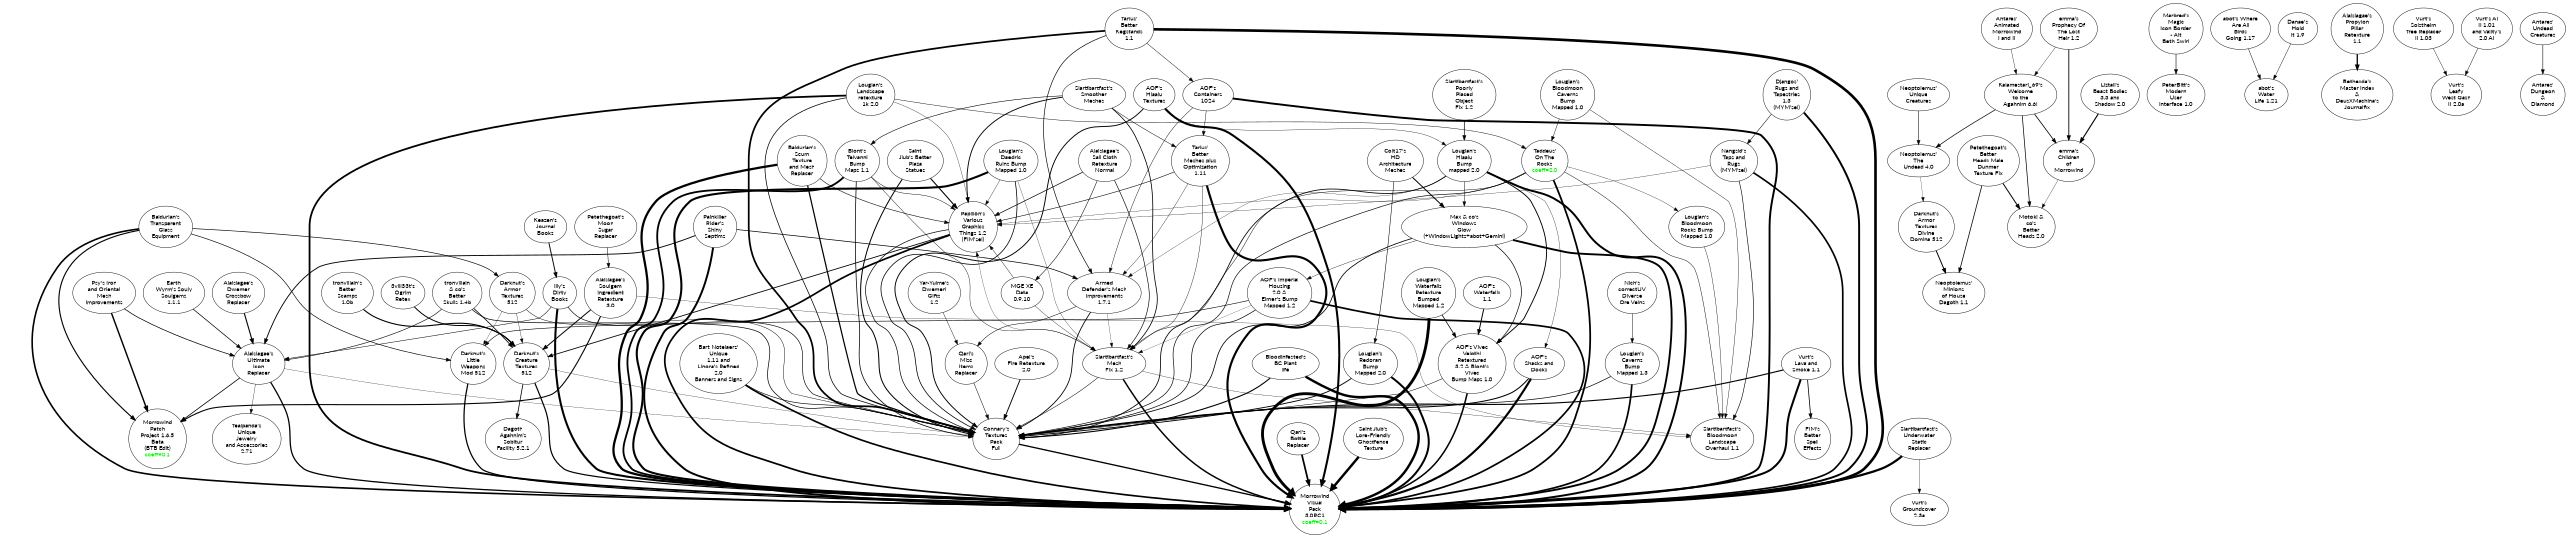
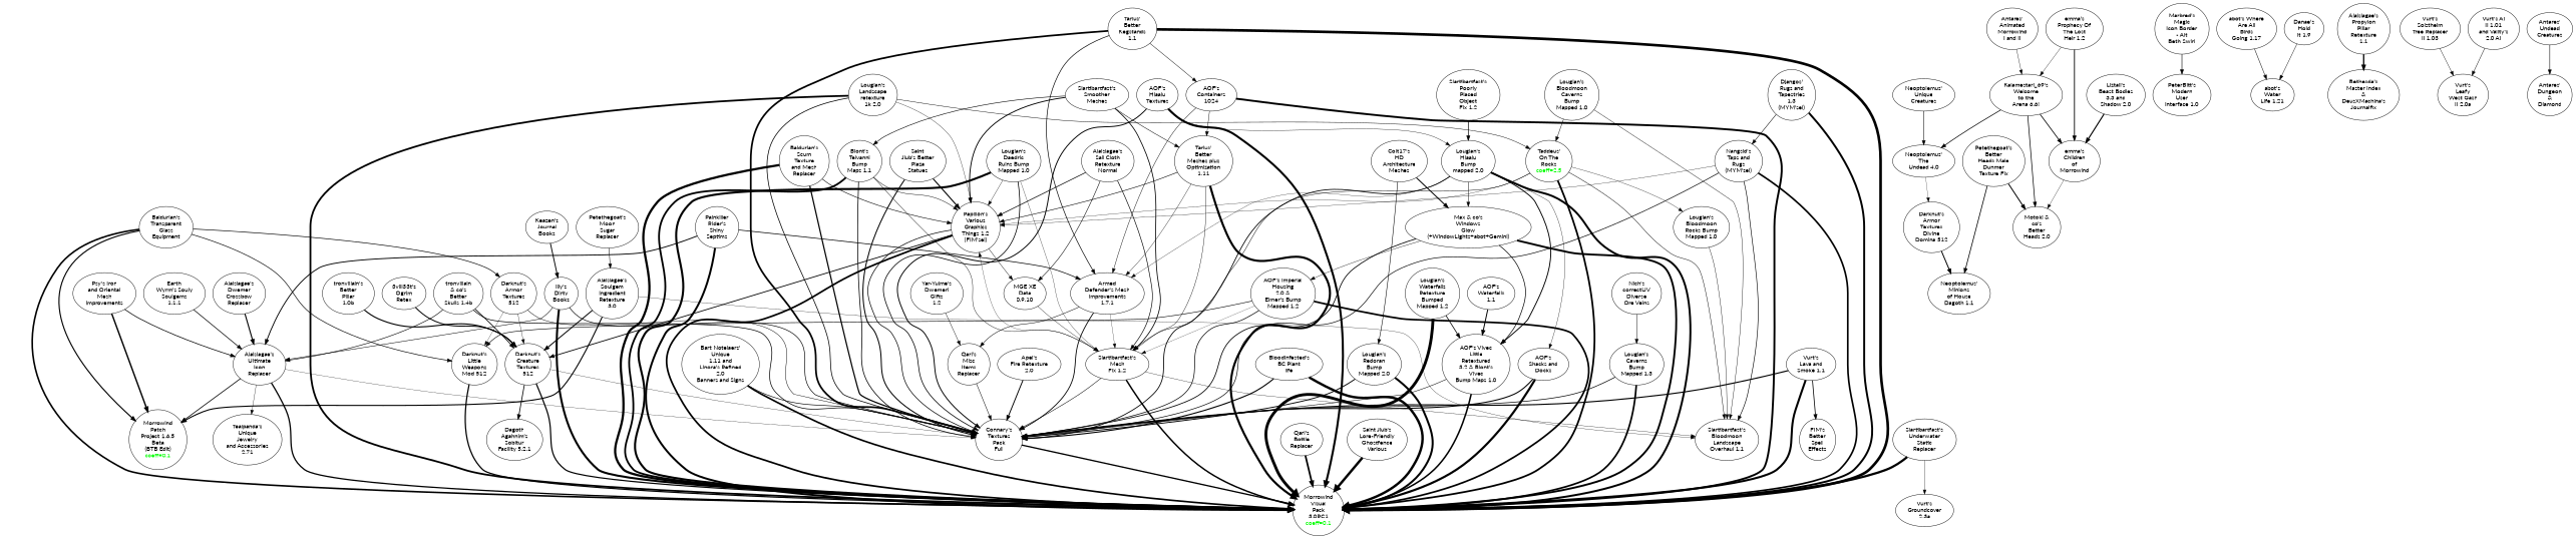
  digraph {
    fontname=Lato
    node [fontname=Lato]
    edge [fontname=Lato style="setlinewidth(1.58)"]
    n1 [label=<Petethegoat's<br/>Moon<br/>Sugar<br/>Replacer>]
    n2 [label=<Alaisiagae's<br/>Soulgem<br/>Ingredient<br/>Retexture<br/>3.0>]
    n3 [label=<Morrowind<br/>Patch<br/>Project 1.6.5<br/>Beta<br/>(BTB Edit)<br/><font color="green">coeff=0.1</font>>]
    n4 [label=<Slartibartfast's<br/>Bloodmoon<br/>Landscape<br/>Overhaul 1.1>]
    n5 [label=<Darknut's<br/>Creature<br/>Textures<br/>512>]
    n6 [label=<Neoptolemus'<br/>The<br/>Undead 4.0>]
    n7 [label=<Darknut's<br/>Armor<br/>Textures<br/>Divine<br/>Domina 512>]
    n8 [label=<Neoptolemus'<br/>Minions<br/>of House<br/>Dagoth 1.1>]
    n9 [label=<Psy's Iron<br/>and Oriental<br/>Mesh<br/>Improvements>]
    n10 [label=<Alaisiagae's<br/>Ultimate<br/>Icon<br/>Replacer>]
    n11 [label=<Morrowind<br/>Visual<br/>Pack<br/>3.0RC1<br/><font color="green">coeff=0.1</font>>]
    n12 [label=<Connary's<br/>Textures<br/>Pack<br/>Full>]
    n13 [label=<Tealpanda's<br/>Unique<br/>Jewelry<br/>and Accessories<br/>2.71>]
    n14 [label=<Illy's<br/>Dirty<br/>Books>]
    n15 [label=<Nich's<br/>correctUV<br/>Diverse<br/>Ore Veins>]
    n16 [label=<Lougian's<br/>Caverns<br/>Bump<br/>Mapped 1.3>]
    n17 [label=<Lougian's<br/>Landscape<br/>retexture<br/>1k 2.0>]
-   n18 [label=<Taddeus'<br/>On The<br/>Rocks<br/><font color="green">coeff=2.0</font>>]
+   n18 [label=<Taddeus'<br/>On The<br/>Rocks<br/><font color="green">coeff=2.5</font>>]
    n19 [label=<Papill6n's<br/>Various<br/>Graphics<br/>Things 1.2<br/>(FIM'sel)>]
    n20 [label=<Slartibartfast's<br/>Mesh<br/>Fix 1.2>]
    n21 [label=<Lougian's<br/>Bloodmoon<br/>Rocks Bump<br/>Mapped 1.0>]
    n22 [label=<Biont's<br/>Telvanni<br/>Bump<br/>Maps 1.1>]
    n23 [label=<Baldurian's<br/>Transparent<br/>Glass<br/>Equipment>]
    n24 [label=<Darknut's<br/>Armor<br/>Textures<br/>512>]
    n25 [label=<Darknut's<br/>Little<br/>Weapons<br/>Mod 512>]
    n26 [label=<FIM's<br/>Better<br/>Spell<br/>Effects>]
    n27 [label=<Alaisiagae's<br/>Sail Cloth<br/>Retexture<br/>Normal>]
    n28 [label=<MGE XE<br/>Data<br/>0.9.10>]
    n29 [label=<Slartibartfast's<br/>Smoother<br/>Meshes>]
    n30 [label=<Tarius'<br/>Better<br/>Meshes plus<br/>Optimization<br/>1.11>]
    n31 [label=<Armed<br/>Defender's Mesh<br/>Improvements<br/>1.7.1>]
    n32 [label=<Slartibartfast's<br/>Poorly<br/>Placed<br/>Object<br/>Fix 1.2>]
    n33 [label=<Lougian's<br/>Hlaalu<br/>Bump<br/>mapped 2.0>]
-   n34 [label=<AOF's Vivec<br/>Velothi<br/>Retextured<br/>3.2 &amp; Biont's<br/>Vivec<br/>Bump Maps 1.0>]
+   n34 [label=<AOF's Vivec<br/>Little<br/>Retextured<br/>3.2 &amp; Biont's<br/>Vivec<br/>Bump Maps 1.0>]
    n35 [label=<Max &amp; co's<br/>Windows<br/>Glow<br/>(+WindowLights+abot+Gemini)>]
    n36 [label=<AOF's<br/>Shacks and<br/>Docks>]
    n37 [label=<emma's<br/>Prophecy Of<br/>The Lost<br/>Heir 1.2>]
-   n38 [label=<Kalamestari_69's<br/>Welcome<br/>to the<br/>Agahnim 6.6!>]
+   n38 [label=<Kalamestari_69's<br/>Welcome<br/>to the<br/>Arena 6.6!>]
    n39 [label=<emma's<br/>Children<br/>of<br/>Morrowind>]
    n40 [label=<Motoki &amp;<br/>co's<br/>Better<br/>Heads 2.0>]
    n41 [label=<Djangos'<br/>Rugs and<br/>Tapestries<br/>1.3<br/>(MYM'sel)>]
    n42 [label=<Nangsid's<br/>Taps and<br/>Rugs<br/>(MYM'sel)>]
    n43 [label=<Marbred's<br/>Magic<br/>Icon Border<br/>- Alt<br/>Beth Swirl>]
    n44 [label=<PeterBitt's<br/>Modern<br/>User<br/>Interface 1.0>]
    n45 [label=<AOF's<br/>Hlaalu<br/>Textures>]
    n46 [label=<abot's Where<br/>Are All<br/>Birds<br/>Going 1.17>]
    n47 [label=<abot's<br/>Water<br/>Life 1.21>]
    n48 [label=<Baldurian's<br/>Scum<br/>Texture<br/>and Mesh<br/>Replacer>]
    n49 [label=<Qarl's<br/>Misc<br/>Items<br/>Replacer>]
    n50 [label=<Yar-Yulme's<br/>Dwemeri<br/>Gifts<br/>1.2>]
    n51 [label=<Earth<br/>Wyrm's Souly<br/>Soulgems<br/>1.1.1>]
    n52 [label=<Danae's<br/>Hold<br/>it 1.9>]
    n53 [label=<Lougian's<br/>Waterfalls<br/>Retexture<br/>Bumped<br/>Mapped 1.2>]
    n54 [label=<Lougian's<br/>Bloodmoon<br/>Caverns<br/>Bump<br/>Mapped 1.0>]
    n55 [label=<Dagoth<br/>Agahnim's<br/>Sobitur<br/>Facility 5.2.1>]
    n56 [label=<Antares'<br/>Animated<br/>Morrowind<br/>I and II>]
    n57 [label=<AOF's<br/>Containers<br/>1024>]
    n58 [label=<Liztail's<br/>Beast Bodies<br/>3.3 and<br/>Shadow 2.0>]
    n59 [label=<AOF's Imperial<br/>Housing<br/>2.0 &amp;<br/>Elmer's Bump<br/>Mapped 1.2>]
    n60 [label=<Keazen's<br/>Journal<br/>Books>]
    n61 [label=<Bart Notelaers'<br/>Unique<br/>1.11 and<br/>Linora's Refined<br/>2.0<br/>Banners and Signs>]
    n62 [label=<Qarl's<br/>Bottle<br/>Replacer>]
    n63 [label=<Bethesda's<br/>Master Index<br/>&amp;<br/>DeusXMachina's<br/>Journalfix>]
    n64 [label=<Slartibartfast's<br/>Underwater<br/>Static<br/>Replacer>]
    n65 [label=<Vurt's<br/>Groundcover<br/>2.3a>]
    n66 [label=<Alaisiagae's<br/>Dwemer<br/>Crossbow<br/>Replacer>]
    n67 [label=<Colt17's<br/>HD<br/>Architecture<br/>Meshes>]
    n68 [label=<Lougian's<br/>Redoran<br/>Bump<br/>Mapped 2.0>]
    n69 [label=<Alaisiagae's<br/>Propylon<br/>Pillar<br/>Retexture<br/>1.1>]
    n70 [label=<Neoptolemus'<br/>Unique<br/>Creatures>]
    n71 [label=<Saint<br/>Jiub's Better<br/>Plaza<br/>Statues>]
    n72 [label=<Vurt's<br/>Solstheim<br/>Tree Replacer<br/>II 1.03>]
    n73 [label=<Vurt's<br/>Leafy<br/>West Gash<br/>II 2.0a>]
    n74 [label=<Petethegoat's<br/>Better<br/>Heads Male<br/>Dunmer<br/>Texture Fix>]
-   n75 [label=<Saint Jiub's<br/>Lore-Friendly<br/>Ghostfence<br/>Texture>]
+   n75 [label=<Saint Jiub's<br/>Lore-Friendly<br/>Ghostfence<br/>Various>]
    n76 [label=<tronvillain<br/>&amp; co's<br/>Better<br/>Skulls 1.4b>]
    n77 [label=<Antares'<br/>Dungeon<br/>&amp;<br/>Diamond>]
    n78 [label=<Tarius'<br/>Better<br/>Kegstands<br/>1.1>]
-   n79 [label=<tronvillain's<br/>Better<br/>Scamps<br/>1.0b>]
+   n79 [label=<tronvillain's<br/>Better<br/>Pillar<br/>1.0b>]
    n80 [label=<Bloodinfested's<br/>BC Plant<br/>life>]
    n81 [label=<Vurt's AI<br/>II 1.01<br/>and Vality's<br/>2.0 AI>]
    n82 [label=<3vill33t's<br/>Ogrim<br/>Retex>]
    n83 [label=<Lougian's<br/>Daedric<br/>Ruins Bump<br/>Mapped 1.0>]
    n84 [label=<Antares'<br/>Undead<br/>Creatures>]
    n85 [label=<Painkiller<br/>Rider's<br/>Shiny<br/>Septims>]
    n86 [label=<Apel's<br/>Fire Retexture<br/>2.0>]
    n87 [label=<Vurt's<br/>Lava and<br/>Smoke 1.1>]
    n88 [label=<AOF's<br/>Waterfalls<br/>1.1>]
    n1 -> n2 [style="setlinewidth(1.13)"]
    n2 -> n3 [style="setlinewidth(2.48)"]
    n2 -> n4 [style="setlinewidth(0.63)"]
    n2 -> n5 [style="setlinewidth(2.28)"]
    n5 -> n11 [style="setlinewidth(2.79)"]
    n5 -> n12 [style="setlinewidth(0.63)"]
    n5 -> n55 [style="setlinewidth(1.83)"]
    n6 -> n7 [style="setlinewidth(0.55)"]
    n7 -> n8 [style="setlinewidth(2.26)"]
    n9 -> n3 [style="setlinewidth(3.31)"]
    n9 -> n10 [style="setlinewidth(1.65)"]
    n10 -> n3 [style="setlinewidth(1.75)"]
    n10 -> n11 [style="setlinewidth(2.97)"]
    n10 -> n12 [style="setlinewidth(0.59)"]
    n10 -> n13 [style="setlinewidth(0.72)"]
    n12 -> n11 [style="setlinewidth(3.09)"]
    n14 -> n10 [style="setlinewidth(1.15)"]
    n14 -> n11 [style="setlinewidth(4.78)"]
    n14 -> n12 [style="setlinewidth(1.48)"]
    n15 -> n16 [style="setlinewidth(1.03)"]
    n16 -> n11 [style="setlinewidth(3.98)"]
    n16 -> n12
    n17 -> n11 [style="setlinewidth(4.17)"]
    n17 -> n12 [style="setlinewidth(1.7)"]
    n17 -> n18 [style="setlinewidth(0.98)"]
    n17 -> n19 [style="setlinewidth(0.71)"]
    n18 -> n4 [style="setlinewidth(1.03)"]
    n18 -> n11 [style="setlinewidth(4.11)"]
-   n18 -> n12 [style="setlinewidth(1.51)"]
+   n42 -> n12 [style="setlinewidth(1.51)"]
    n18 -> n19 [style="setlinewidth(0.63)"]
    n18 -> n20 [style="setlinewidth(1.04)"]
    n18 -> n21 [style="setlinewidth(0.7)"]
    n19 -> n5 [style="setlinewidth(1.93)"]
    n19 -> n11 [style="setlinewidth(3.99)"]
    n19 -> n12 [style="setlinewidth(1.6)"]
    n20 -> n4 [style="setlinewidth(0.68)"]
    n20 -> n11 [style="setlinewidth(3.43)"]
    n20 -> n12 [style="setlinewidth(1.14)"]
    n20 -> n19 [style="setlinewidth(0.57)"]
    n21 -> n4 [style="setlinewidth(0.87)"]
    n22 -> n11 [style="setlinewidth(4.24)"]
    n22 -> n12 [style="setlinewidth(1.75)"]
    n22 -> n19 [style="setlinewidth(0.99)"]
    n22 -> n20 [style="setlinewidth(0.91)"]
    n23 -> n3 [style="setlinewidth(2.6)"]
    n23 -> n11 [style="setlinewidth(3.74)"]
    n23 -> n24 [style="setlinewidth(1.49)"]
    n23 -> n25 [style="setlinewidth(1.47)"]
    n24 -> n5 [style="setlinewidth(0.72)"]
    n24 -> n12 [style="setlinewidth(1.04)"]
    n24 -> n25 [style="setlinewidth(0.56)"]
    n25 -> n11 [style="setlinewidth(2.89)"]
    n27 -> n19
    n27 -> n20 [style="setlinewidth(1.45)"]
    n27 -> n28 [style="setlinewidth(1.2)"]
-   n28 -> n19 [style="setlinewidth(0.89)"]
+   n19 -> n28 [style="setlinewidth(0.89)"]
    n28 -> n20 [style="setlinewidth(0.76)"]
    n29 -> n19 [style="setlinewidth(2.09)"]
    n29 -> n20 [style="setlinewidth(1.82)"]
    n29 -> n22 [style="setlinewidth(1.3)"]
    n29 -> n30 [style="setlinewidth(1.07)"]
    n30 -> n11 [style="setlinewidth(4.96)"]
    n30 -> n19 [style="setlinewidth(1.27)"]
    n30 -> n20 [style="setlinewidth(0.87)"]
    n30 -> n31 [style="setlinewidth(0.75)"]
    n31 -> n12 [style="setlinewidth(1.95)"]
    n31 -> n20 [style="setlinewidth(0.57)"]
    n31 -> n49 [style="setlinewidth(1.13)"]
    n32 -> n33
    n33 -> n11 [style="setlinewidth(4.57)"]
    n33 -> n12 [style="setlinewidth(1.89)"]
    n33 -> n31 [style="setlinewidth(0.62)"]
    n33 -> n34 [style="setlinewidth(2.14)"]
    n33 -> n35 [style="setlinewidth(1.06)"]
    n33 -> n36 [style="setlinewidth(0.73)"]
    n34 -> n11 [style="setlinewidth(3.56)"]
    n34 -> n12 [style="setlinewidth(1.16)"]
    n35 -> n11 [style="setlinewidth(4.4)"]
    n35 -> n12 [style="setlinewidth(1.85)"]
    n35 -> n34
    n35 -> n59 [style="setlinewidth(0.83)"]
    n36 -> n11 [style="setlinewidth(4.99)"]
    n36 -> n12 [style="setlinewidth(2.42)"]
    n37 -> n38 [style="setlinewidth(0.7)"]
    n37 -> n39 [style="setlinewidth(2.0)"]
    n38 -> n6
    n38 -> n39 [style="setlinewidth(1.8)"]
    n38 -> n40 [style="setlinewidth(1.63)"]
    n39 -> n40 [style="setlinewidth(0.65)"]
    n41 -> n11 [style="setlinewidth(4.51)"]
    n41 -> n42 [style="setlinewidth(1.17)"]
    n42 -> n4 [style="setlinewidth(1.39)"]
    n42 -> n11 [style="setlinewidth(3.89)"]
    n42 -> n19 [style="setlinewidth(0.68)"]
    n43 -> n44 [style="setlinewidth(1.35)"]
    n45 -> n11 [style="setlinewidth(4.79)"]
    n45 -> n12 [style="setlinewidth(2.18)"]
    n45 -> n33 [style="setlinewidth(0.77)"]
    n46 -> n47 [style="setlinewidth(1.07)"]
    n48 -> n11 [style="setlinewidth(5.26)"]
    n48 -> n12 [style="setlinewidth(2.83)"]
    n48 -> n19 [style="setlinewidth(1.28)"]
    n49 -> n12 [style="setlinewidth(1.11)"]
    n50 -> n49 [style="setlinewidth(0.92)"]
    n51 -> n10 [style="setlinewidth(1.62)"]
    n52 -> n47 [style="setlinewidth(0.92)"]
    n53 -> n11 [style="setlinewidth(6.7)"]
    n53 -> n34 [style="setlinewidth(1.74)"]
    n54 -> n4 [style="setlinewidth(0.87)"]
    n54 -> n18 [style="setlinewidth(1.0)"]
    n56 -> n38 [style="setlinewidth(0.82)"]
    n57 -> n11 [style="setlinewidth(4.47)"]
    n57 -> n30 [style="setlinewidth(0.96)"]
    n57 -> n31 [style="setlinewidth(0.97)"]
    n58 -> n39 [style="setlinewidth(2.59)"]
    n59 -> n11 [style="setlinewidth(3.98)"]
    n59 -> n12
    n59 -> n20 [style="setlinewidth(0.5)"]
    n59 -> n25 [style="setlinewidth(1.36)"]
    n60 -> n14 [style="setlinewidth(2.18)"]
    n61 -> n11 [style="setlinewidth(3.85)"]
    n61 -> n12 [style="setlinewidth(1.44)"]
    n62 -> n11 [style="setlinewidth(4.02)"]
    n64 -> n11 [style="setlinewidth(5.21)"]
    n64 -> n65 [style="setlinewidth(0.71)"]
    n66 -> n10 [style="setlinewidth(2.55)"]
    n67 -> n35 [style="setlinewidth(2.29)"]
    n67 -> n68 [style="setlinewidth(1.22)"]
    n68 -> n11 [style="setlinewidth(4.65)"]
    n68 -> n12 [style="setlinewidth(2.12)"]
    n69 -> n63 [style="setlinewidth(2.98)"]
    n70 -> n6 [style="setlinewidth(1.2)"]
    n71 -> n12 [style="setlinewidth(2.34)"]
    n71 -> n19 [style="setlinewidth(2.52)"]
    n72 -> n73 [style="setlinewidth(0.87)"]
    n74 -> n8 [style="setlinewidth(1.77)"]
    n74 -> n40 [style="setlinewidth(2.28)"]
    n75 -> n11 [style="setlinewidth(5.69)"]
    n76 -> n5 [style="setlinewidth(1.81)"]
    n76 -> n10 [style="setlinewidth(1.37)"]
    n76 -> n12 [style="setlinewidth(1.61)"]
    n78 -> n11 [style="setlinewidth(6.15)"]
    n78 -> n12 [style="setlinewidth(4.05)"]
    n78 -> n31 [style="setlinewidth(1.51)"]
    n78 -> n57 [style="setlinewidth(0.98)"]
    n79 -> n5 [style="setlinewidth(2.54)"]
    n80 -> n11 [style="setlinewidth(5.68)"]
    n80 -> n12 [style="setlinewidth(2.53)"]
    n81 -> n73 [style="setlinewidth(0.99)"]
    n82 -> n5 [style="setlinewidth(2.28)"]
    n83 -> n11 [style="setlinewidth(4.83)"]
    n83 -> n12 [style="setlinewidth(1.74)"]
    n83 -> n19 [style="setlinewidth(0.72)"]
    n83 -> n20 [style="setlinewidth(0.63)"]
    n84 -> n77 [style="setlinewidth(1.21)"]
    n85 -> n10 [style="setlinewidth(2.1)"]
    n85 -> n11 [style="setlinewidth(4.57)"]
    n85 -> n31 [style="setlinewidth(1.63)"]
    n86 -> n12 [style="setlinewidth(2.16)"]
    n87 -> n11 [style="setlinewidth(4.73)"]
    n87 -> n12 [style="setlinewidth(2.58)"]
    n87 -> n26 [style="setlinewidth(1.77)"]
    n88 -> n34 [style="setlinewidth(2.24)"]
  }
